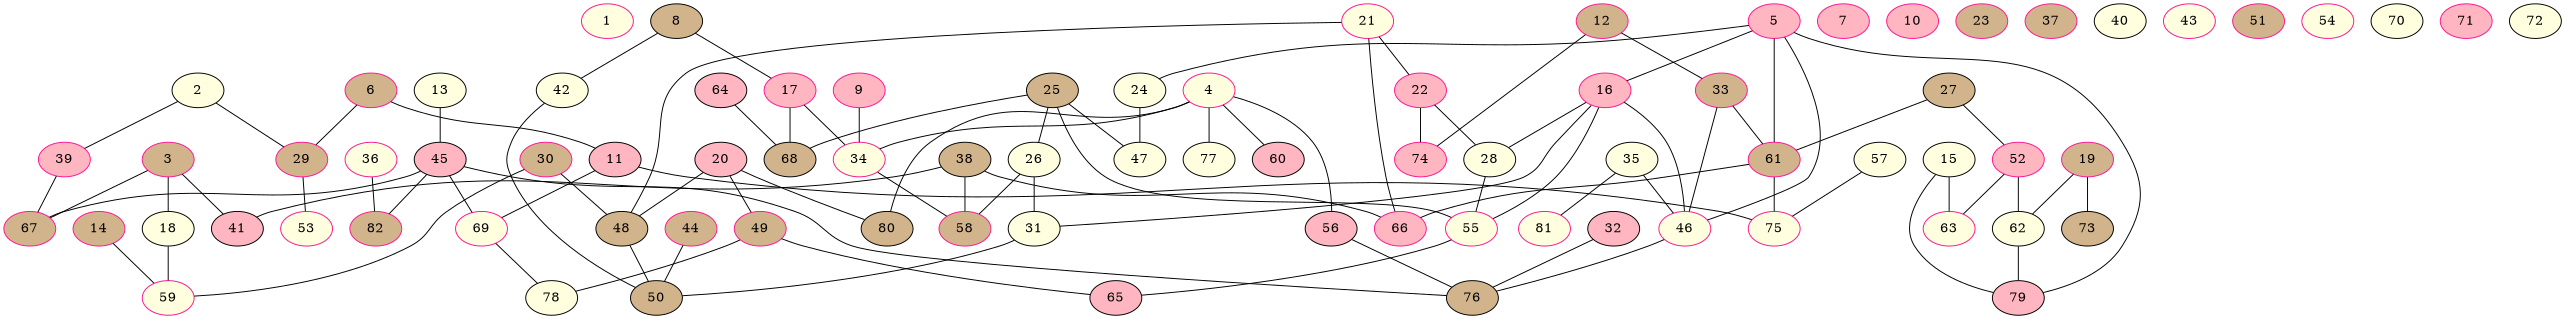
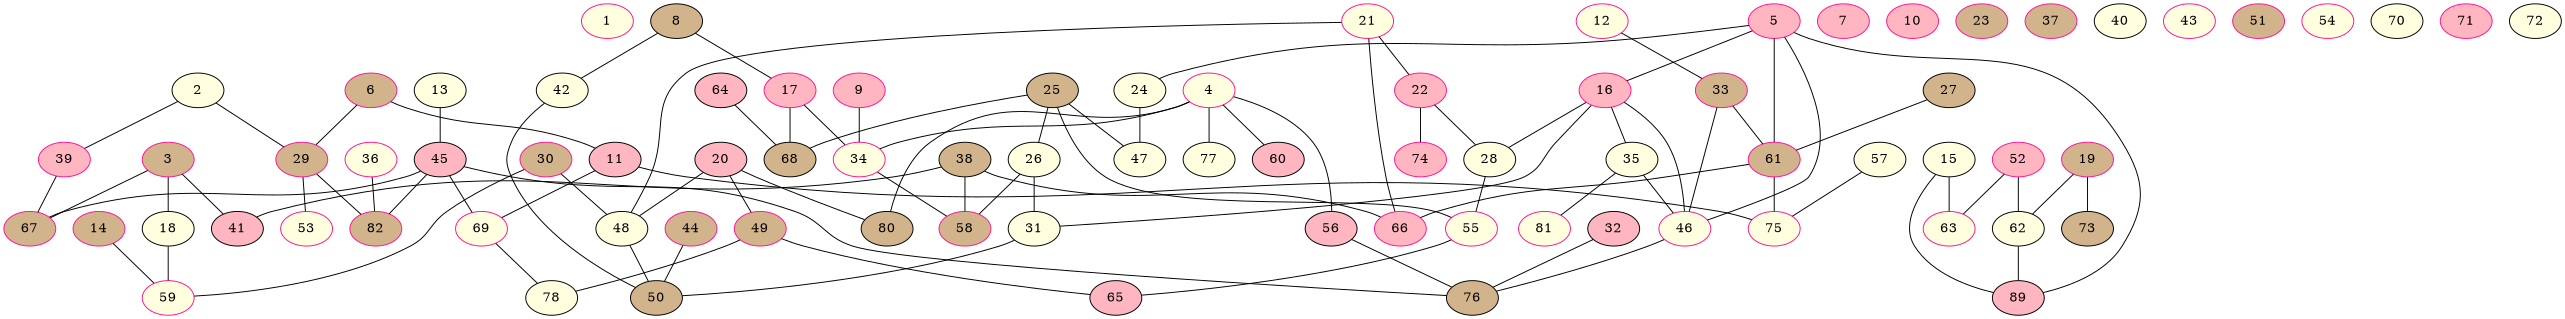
  graph {
    node [color=deeppink fillcolor=lightyellow style=filled]
    1
    2 [color=black]
    29 [fillcolor=tan]
    39 [fillcolor=lightpink]
    53
    82 [fillcolor=tan]
    67 [fillcolor=tan]
    3 [fillcolor=tan]
    18 [color=black]
    41 [color=black fillcolor=lightpink]
    59
    4
    34
    56 [color=black fillcolor=lightpink]
    60 [color=black fillcolor=lightpink]
    77 [color=black]
    80 [color=black fillcolor=tan]
    58 [fillcolor=tan]
    76 [color=black fillcolor=tan]
    5 [fillcolor=lightpink]
    16 [fillcolor=lightpink]
    24 [color=black]
    46
    61 [fillcolor=tan]
-   79 [color=black fillcolor=lightpink]
+   79 [color=black fillcolor=lightpink label=89]
    28 [color=black]
    31 [color=black]
    55
    47 [color=black]
    75
    66 [fillcolor=lightpink]
    6 [fillcolor=tan]
    11 [color=black fillcolor=lightpink]
    69
    7 [fillcolor=lightpink]
    8 [color=black fillcolor=tan]
    17 [fillcolor=lightpink]
    42 [color=black]
    68 [color=black fillcolor=tan]
    50 [color=black fillcolor=tan]
    9 [fillcolor=lightpink]
    10 [fillcolor=lightpink]
    78 [color=black]
-   12 [fillcolor=tan]
+   12
    33 [fillcolor=tan]
    74 [fillcolor=lightpink]
    13 [color=black]
    45 [color=black fillcolor=lightpink]
    14 [fillcolor=tan]
    15 [color=black]
    63
    65 [color=black fillcolor=lightpink]
    19 [fillcolor=tan]
    62 [color=black]
    73 [color=black fillcolor=tan]
    20 [color=black fillcolor=lightpink]
-   48 [color=black fillcolor=tan]
+   48 [color=black]
    49 [fillcolor=tan]
    21
    22 [fillcolor=lightpink]
    23 [fillcolor=tan]
    25 [color=black fillcolor=tan]
    26 [color=black]
    27 [color=black fillcolor=tan]
    52 [fillcolor=lightpink]
    30 [fillcolor=tan]
    32 [color=black fillcolor=lightpink]
    35 [color=black]
    81
    36
    37 [fillcolor=tan]
    38 [color=black fillcolor=tan]
    40 [color=black]
    43
    44 [fillcolor=tan]
    51 [fillcolor=tan]
    54
    57 [color=black]
    64 [color=black fillcolor=lightpink]
    70 [color=black]
    71 [fillcolor=lightpink]
    72 [color=black]
    2 -- 29
    2 -- 39
    29 -- 53
+   29 -- 82
    39 -- 67
    3 -- 67
    3 -- 18
    3 -- 41
    18 -- 59
    4 -- 34
    4 -- 56
    4 -- 60
    4 -- 77
    4 -- 80
    34 -- 58
    56 -- 76
    5 -- 16
    5 -- 24
    5 -- 46
    5 -- 61
    5 -- 79
    16 -- 46
    16 -- 28
    16 -- 31
-   16 -- 55
+   16 -- 35
    24 -- 47
    46 -- 76
    61 -- 75
    61 -- 66
    28 -- 55
    31 -- 50
    55 -- 65
    6 -- 29
    6 -- 11
    11 -- 75
    11 -- 69
    69 -- 78
    8 -- 17
    8 -- 42
    17 -- 34
    17 -- 68
    42 -- 50
    9 -- 34
    12 -- 33
-   12 -- 74
    33 -- 46
    33 -- 61
    13 -- 45
    45 -- 82
    45 -- 67
    45 -- 76
    45 -- 69
    14 -- 59
    15 -- 79
    15 -- 63
    19 -- 62
    19 -- 73
    62 -- 79
    20 -- 80
    20 -- 48
    20 -- 49
    48 -- 50
    49 -- 78
    49 -- 65
    21 -- 66
    21 -- 48
    21 -- 22
    22 -- 28
    22 -- 74
    25 -- 55
    25 -- 47
    25 -- 68
    25 -- 26
    26 -- 58
    26 -- 31
    27 -- 61
-   27 -- 52
    52 -- 63
    52 -- 62
    30 -- 59
    30 -- 48
    32 -- 76
    35 -- 46
    35 -- 81
    36 -- 82
    38 -- 41
    38 -- 58
    38 -- 66
    44 -- 50
    57 -- 75
    64 -- 68
  }
